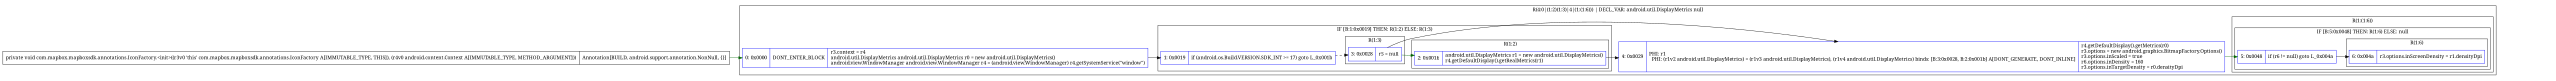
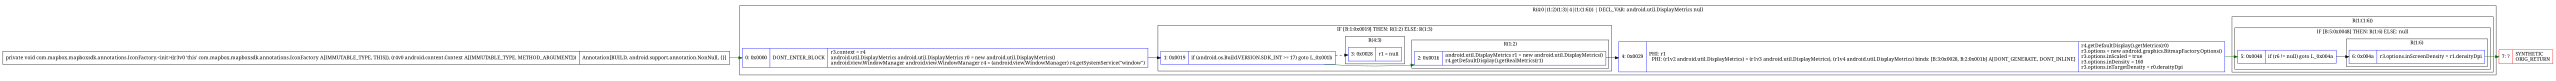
  digraph {
    fontname="Noto Serif"
    rankdir=LR
    node [color=blue fontname="Noto Serif" shape=record]
    edge [color=black fontname="Noto Serif"]
    n1 [label="{2\:\ 0x001b|android.util.DisplayMetrics r1 = new android.util.DisplayMetrics()\lr4.getDefaultDisplay().getRealMetrics(r1)\l}"]
-   n2 [label="{3\:\ 0x0028|r5 = null\l}"]
+   n2 [label="{3\:\ 0x0028|r1 = null\l}"]
    n3 [label="{1\:\ 0x0019|if (android.os.Build.VERSION.SDK_INT \>= 17) goto L_0x001b\l}"]
    n4 [label="{6\:\ 0x004a|r3.options.inScreenDensity = r1.densityDpi\l}"]
    n5 [label="{5\:\ 0x0048|if (r6 != null) goto L_0x004a\l}"]
    n6 [label="{0\:\ 0x0000|DONT_ENTER_BLOCK\l|r3.context = r4\landroid.util.DisplayMetrics android.util.DisplayMetrics r0 = new android.util.DisplayMetrics()\landroid.view.WindowManager android.view.WindowManager r4 = (android.view.WindowManager) r4.getSystemService(\"window\")\l}"]
-   n7 [label="{4\:\ 0x0029|PHI: r1 \l  PHI: (r1v2 android.util.DisplayMetrics) = (r1v3 android.util.DisplayMetrics), (r1v4 android.util.DisplayMetrics) binds: [B:3:0x0028, B:2:0x001b] A[DONT_GENERATE, DONT_INLINE]\l|r4.getDefaultDisplay().getMetrics(r0)\lr3.options = new android.graphics.BitmapFactory.Options()\lr3.options.inScaled = true\lr6.options.inDensity = 160\lr3.options.inTargetDensity = r0.densityDpi\l}"]
+   n7 [label="{4\:\ 0x0029|PHI: r1 \l  PHI: (r1v2 android.util.DisplayMetrics) = (r1v3 android.util.DisplayMetrics), (r1v4 android.util.DisplayMetrics) binds: [B:3:0x0028, B:2:0x001b] A[DONT_GENERATE, DONT_INLINE]\l|r4.getDefaultDisplay().getMetrics(r0)\lr3.options = new android.graphics.BitmapFactory.Options()\lr3.options.inScaled = true\lr3.options.inDensity = 160\lr3.options.inTargetDensity = r0.densityDpi\l}"]
+   n8 [color=red label="{7\:\ ?|SYNTHETIC\lORIG_RETURN\l}"]
    n9 [label="{private void com.mapbox.mapboxsdk.annotations.IconFactory.\<init\>((r3v0 'this' com.mapbox.mapboxsdk.annotations.IconFactory A[IMMUTABLE_TYPE, THIS]), (r4v0 android.content.Context A[IMMUTABLE_TYPE, METHOD_ARGUMENT]))  | Annotation[BUILD, android.support.annotation.NonNull, \{\}]\l}" color=""]
    subgraph cluster_1 {
      label="R(4:0|(1:2)(1:3)|4|(1:(1:6))) | DECL_VAR: android.util.DisplayMetrics null\l"
      n6
      n7
      subgraph cluster_2 {
        label="IF [B:1:0x0019] THEN: R(1:2) ELSE: R(1:3)"
        n3
        subgraph cluster_3 {
          label="R(1:2)"
          n1
        }
        subgraph cluster_4 {
-         label="R(1:3)"
+         label="R(4:3)"
          n2
        }
      }
      subgraph cluster_5 {
        label="R(1:(1:6))"
        subgraph cluster_6 {
          label="IF [B:5:0x0048] THEN: R(1:6) ELSE: null"
          n5
          subgraph cluster_7 {
            label="R(1:6)"
            n4
          }
        }
      }
    }
    n1 -> n7
-   n2 -> n7
-   n2 -> n1 [color=darkgreen]
+   n3 -> n1 [color=darkgreen]
    n3 -> n2 [style=dashed]
+   n4 -> n8 [color=darkgreen]
    n5 -> n4
    n6 -> n3
    n7 -> n5 [color=darkgreen]
    n9 -> n6 [color=darkgreen]
  }
